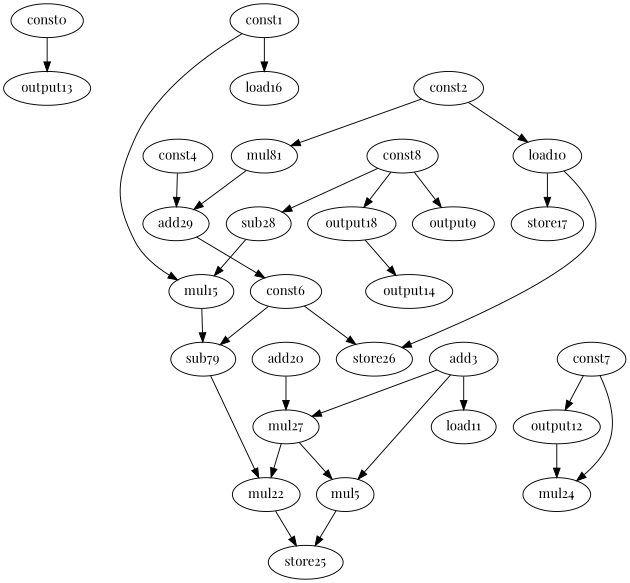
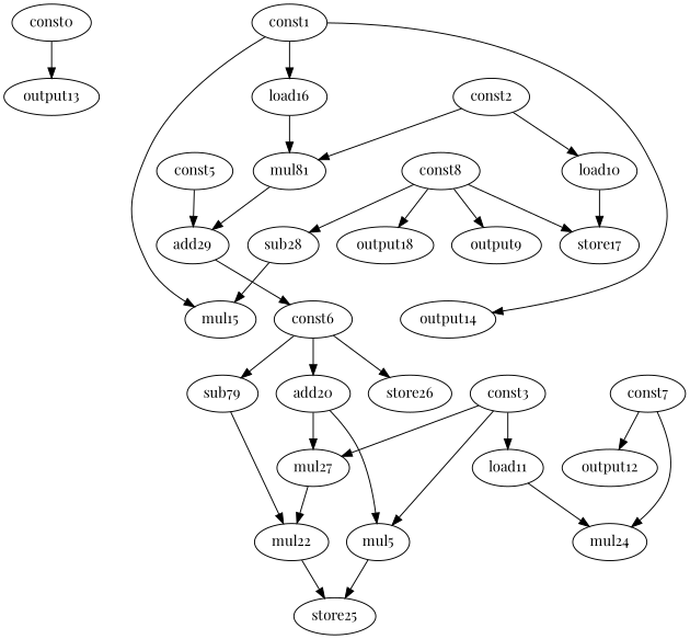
  digraph {
    fontname="Playfair Display"
    node [fontname="Playfair Display" opcode=const]
    edge [fontname="Playfair Display" operand=0]
    output13 [opcode=output]
    const0
    mul22 [opcode=mul]
    store25 [opcode=store]
    output14 [opcode=output]
    const1
    mul15 [opcode=mul]
    load16 [opcode=load]
    n9 [label=sub79 opcode=sub]
    n10 [label=mul81 opcode=mul]
    load10 [opcode=load]
    const2
    store26 [opcode=store]
    store17 [opcode=store]
    output18 [opcode=output]
    add29 [opcode=add]
    mul5 [opcode=mul]
-   const3 [label=add3]
+   const3
    load11 [opcode=load]
    mul27 [opcode=mul]
    mul24 [opcode=mul]
-   const4
+   const4 [label=const5]
    const6
    add20 [opcode=add]
    output12 [opcode=output]
    const7
    const8
    output9 [opcode=output]
    sub28 [opcode=sub]
    const0 -> output13
    mul22 -> store25 [operand=1]
-   output18 -> output14
+   const1 -> output14
    const1 -> mul15
    const1 -> load16
-   mul15 -> n9 [operand=1]
+   load16 -> n10
    n9 -> mul22 [operand=1]
    n10 -> add29 [operand=1]
-   load10 -> store26
    load10 -> store17 [operand=1]
    const2 -> n10 [operand=1]
    const2 -> load10
    add29 -> const6
    mul5 -> store25
    const3 -> mul5
    const3 -> load11
    const3 -> mul27
-   output12 -> mul24
+   load11 -> mul24
    mul27 -> mul22
-   mul27 -> mul5 [operand=1]
+   add20 -> mul5 [operand=1]
    const4 -> add29
    const6 -> n9
    const6 -> store26 [operand=1]
+   const6 -> add20 [operand=1]
    add20 -> mul27 [operand=1]
    const7 -> mul24 [operand=1]
    const7 -> output12
+   const8 -> store17
    const8 -> output18
    const8 -> output9
    const8 -> sub28
    sub28 -> mul15 [operand=1]
  }
